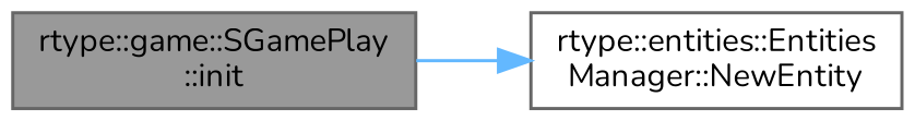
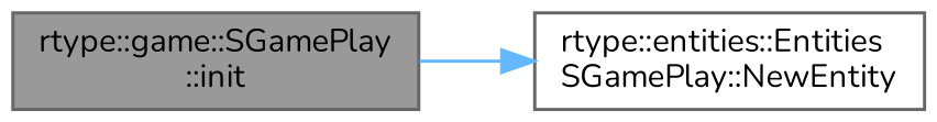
  digraph {
    rankdir=LR
    fontname=Nunito
    node [fontname=Nunito fontsize=10 shape=box style=filled]
    n1 [color=gray40 fillcolor=grey60 fontcolor=black height=0.2 label="rtype::game::SGamePlay\l::init" width=0.4]
-   n2 [color=grey40 fillcolor=white height=0.2 label="rtype::entities::Entities\lManager::NewEntity" width=0.4]
+   n2 [color=grey40 fillcolor=white height=0.2 label="rtype::entities::Entities\lSGamePlay::NewEntity" width=0.4]
    n1 -> n2 [color=steelblue1 fontname=Nunito fontsize=10 labelfontname=Helvetica labelfontsize=10 style=solid]
  }
